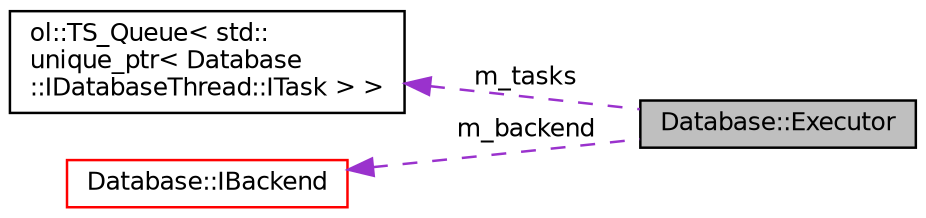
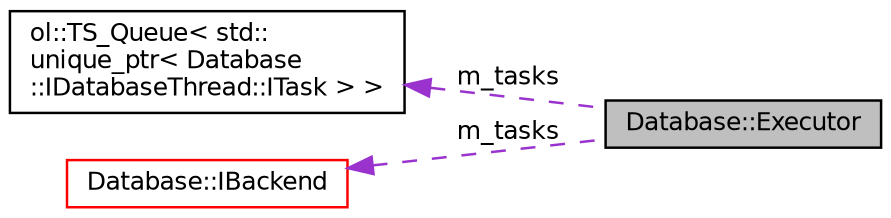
  digraph {
    rankdir=LR
    node [color=black fillcolor=white fontname=Helvetica fontsize=10 shape=record style=filled]
    edge [color=darkorchid3 dir=back fontname=Helvetica fontsize=10 labelfontname=Helvetica labelfontsize=10 style=dashed]
    n1 [fillcolor=grey75 fontcolor=black height=0.2 label="Database::Executor" width=0.4]
    n2 [height=0.2 label="ol::TS_Queue\< std::\lunique_ptr\< Database\l::IDatabaseThread::ITask \> \>" width=0.4]
    n3 [color=red height=0.2 label="Database::IBackend" width=0.4]
    n2 -> n1 [label=" m_tasks"]
-   n3 -> n1 [label=" m_backend"]
+   n3 -> n1 [label=" m_tasks"]
  }
